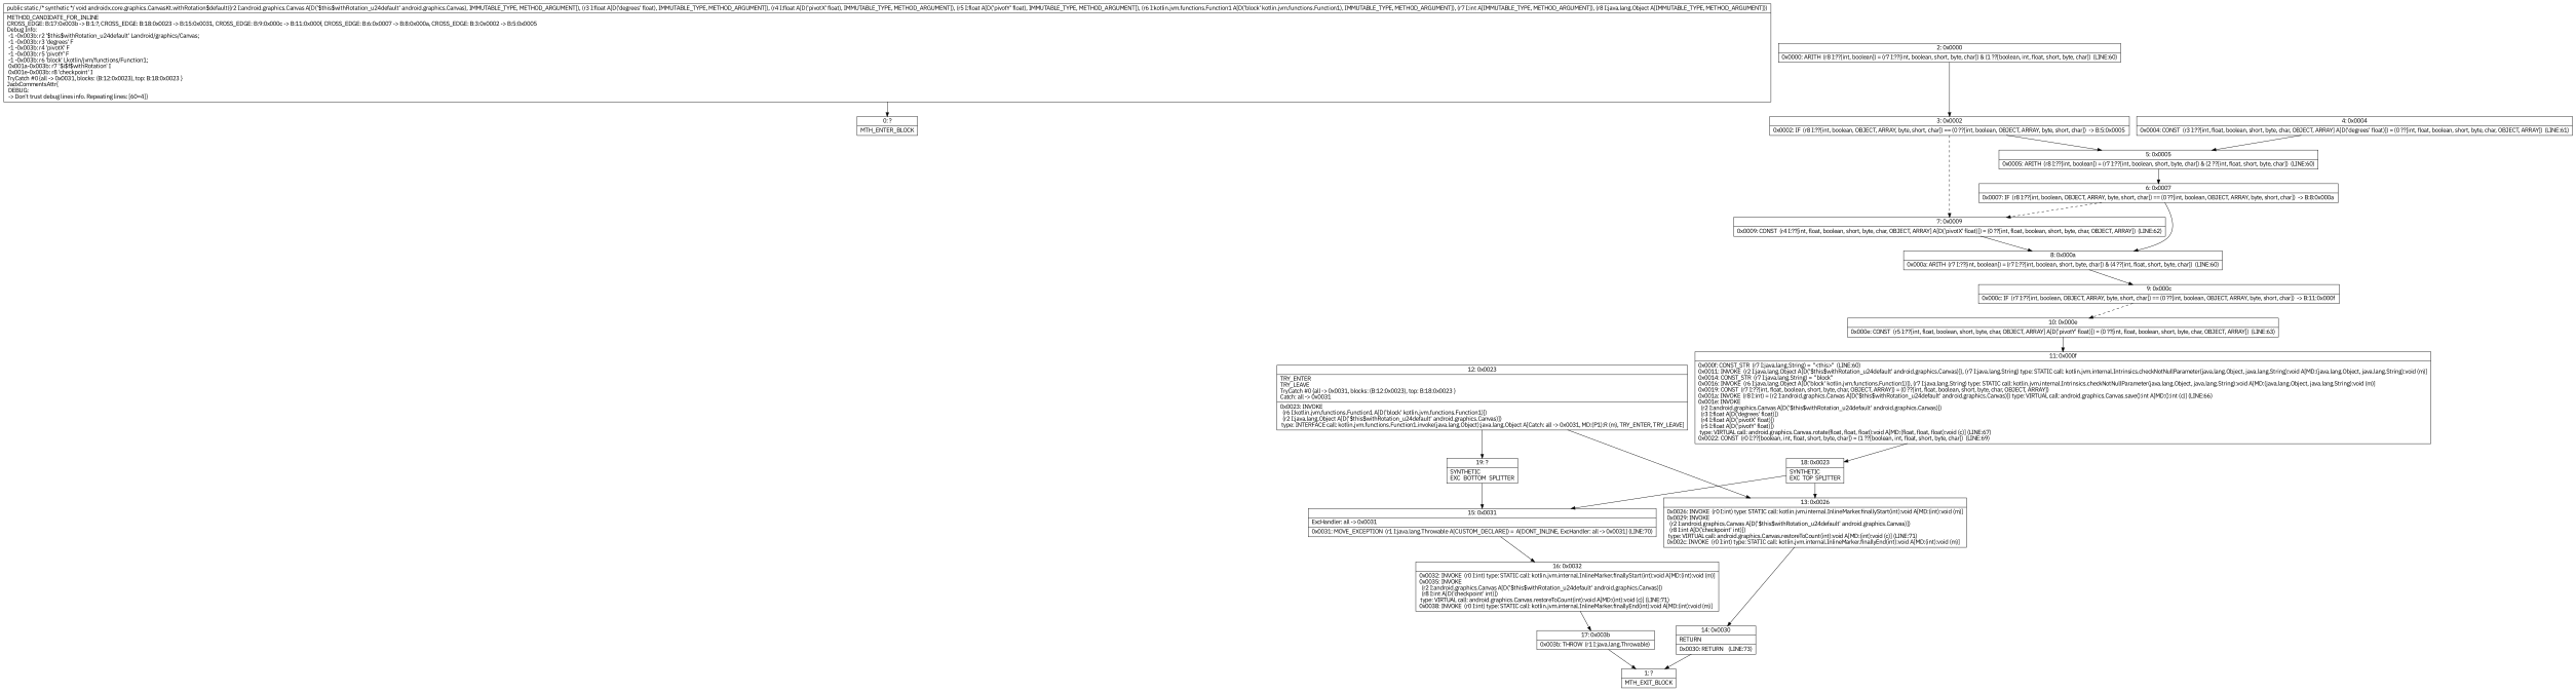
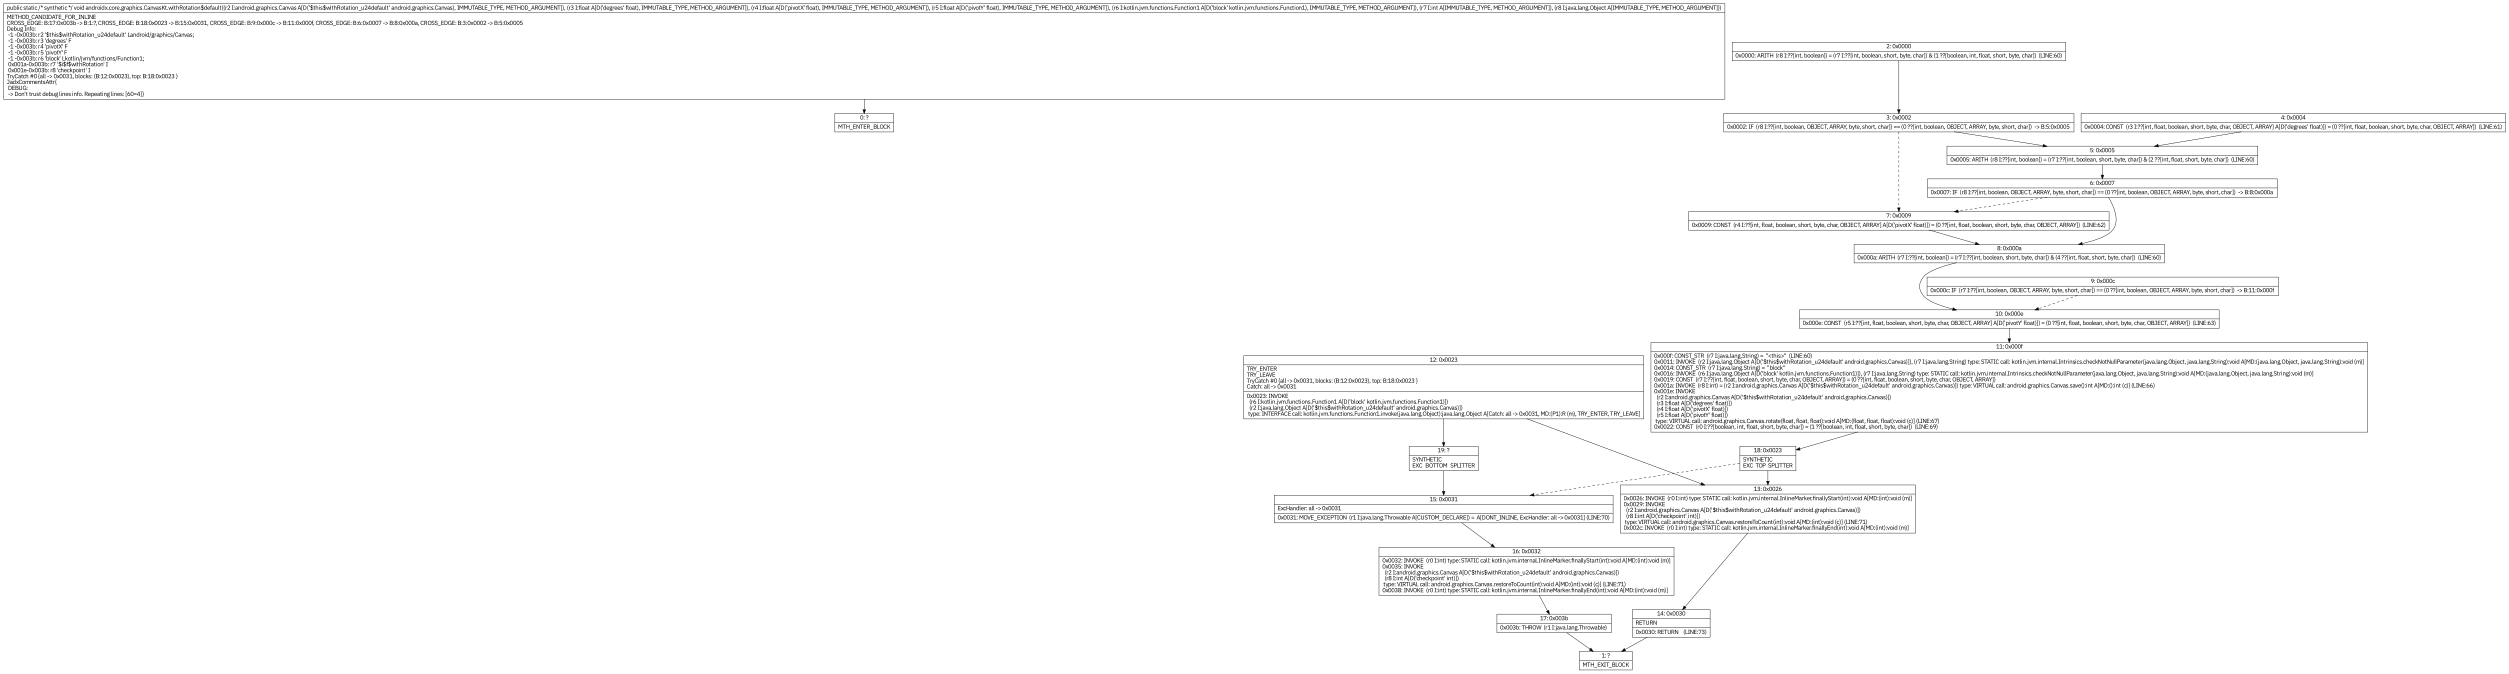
  digraph {
    fontname="IBM Plex Sans"
    node [fontname="IBM Plex Sans" shape=record]
    edge [fontname="IBM Plex Sans"]
    n1 [label="{0\:\ ?|MTH_ENTER_BLOCK\l}"]
    n2 [label="{2\:\ 0x0000|0x0000: ARITH  (r8 I:??[int, boolean]) = (r7 I:??[int, boolean, short, byte, char]) & (1 ??[boolean, int, float, short, byte, char])  (LINE:60)\l}"]
    n3 [label="{3\:\ 0x0002|0x0002: IF  (r8 I:??[int, boolean, OBJECT, ARRAY, byte, short, char]) == (0 ??[int, boolean, OBJECT, ARRAY, byte, short, char])  \-\> B:5:0x0005 \l}"]
    n4 [label="{5\:\ 0x0005|0x0005: ARITH  (r8 I:??[int, boolean]) = (r7 I:??[int, boolean, short, byte, char]) & (2 ??[int, float, short, byte, char])  (LINE:60)\l}"]
    n5 [label="{7\:\ 0x0009|0x0009: CONST  (r4 I:??[int, float, boolean, short, byte, char, OBJECT, ARRAY] A[D('pivotX' float)]) = (0 ??[int, float, boolean, short, byte, char, OBJECT, ARRAY])  (LINE:62)\l}"]
    n6 [label="{4\:\ 0x0004|0x0004: CONST  (r3 I:??[int, float, boolean, short, byte, char, OBJECT, ARRAY] A[D('degrees' float)]) = (0 ??[int, float, boolean, short, byte, char, OBJECT, ARRAY])  (LINE:61)\l}"]
    n7 [label="{6\:\ 0x0007|0x0007: IF  (r8 I:??[int, boolean, OBJECT, ARRAY, byte, short, char]) == (0 ??[int, boolean, OBJECT, ARRAY, byte, short, char])  \-\> B:8:0x000a \l}"]
    n8 [label="{8\:\ 0x000a|0x000a: ARITH  (r7 I:??[int, boolean]) = (r7 I:??[int, boolean, short, byte, char]) & (4 ??[int, float, short, byte, char])  (LINE:60)\l}"]
    n9 [label="{9\:\ 0x000c|0x000c: IF  (r7 I:??[int, boolean, OBJECT, ARRAY, byte, short, char]) == (0 ??[int, boolean, OBJECT, ARRAY, byte, short, char])  \-\> B:11:0x000f \l}"]
    n10 [label="{10\:\ 0x000e|0x000e: CONST  (r5 I:??[int, float, boolean, short, byte, char, OBJECT, ARRAY] A[D('pivotY' float)]) = (0 ??[int, float, boolean, short, byte, char, OBJECT, ARRAY])  (LINE:63)\l}"]
    n11 [label="{11\:\ 0x000f|0x000f: CONST_STR  (r7 I:java.lang.String) =  \"\<this\>\"  (LINE:60)\l0x0011: INVOKE  (r2 I:java.lang.Object A[D('$this$withRotation_u24default' android.graphics.Canvas)]), (r7 I:java.lang.String) type: STATIC call: kotlin.jvm.internal.Intrinsics.checkNotNullParameter(java.lang.Object, java.lang.String):void A[MD:(java.lang.Object, java.lang.String):void (m)]\l0x0014: CONST_STR  (r7 I:java.lang.String) =  \"block\" \l0x0016: INVOKE  (r6 I:java.lang.Object A[D('block' kotlin.jvm.functions.Function1)]), (r7 I:java.lang.String) type: STATIC call: kotlin.jvm.internal.Intrinsics.checkNotNullParameter(java.lang.Object, java.lang.String):void A[MD:(java.lang.Object, java.lang.String):void (m)]\l0x0019: CONST  (r7 I:??[int, float, boolean, short, byte, char, OBJECT, ARRAY]) = (0 ??[int, float, boolean, short, byte, char, OBJECT, ARRAY]) \l0x001a: INVOKE  (r8 I:int) = (r2 I:android.graphics.Canvas A[D('$this$withRotation_u24default' android.graphics.Canvas)]) type: VIRTUAL call: android.graphics.Canvas.save():int A[MD:():int (c)] (LINE:66)\l0x001e: INVOKE  \l  (r2 I:android.graphics.Canvas A[D('$this$withRotation_u24default' android.graphics.Canvas)])\l  (r3 I:float A[D('degrees' float)])\l  (r4 I:float A[D('pivotX' float)])\l  (r5 I:float A[D('pivotY' float)])\l type: VIRTUAL call: android.graphics.Canvas.rotate(float, float, float):void A[MD:(float, float, float):void (c)] (LINE:67)\l0x0022: CONST  (r0 I:??[boolean, int, float, short, byte, char]) = (1 ??[boolean, int, float, short, byte, char])  (LINE:69)\l}"]
    n12 [label="{18\:\ 0x0023|SYNTHETIC\lEXC_TOP_SPLITTER\l}"]
    n13 [label="{15\:\ 0x0031|ExcHandler: all \-\> 0x0031\l|0x0031: MOVE_EXCEPTION  (r1 I:java.lang.Throwable A[CUSTOM_DECLARE]) =  A[DONT_INLINE, ExcHandler: all \-\> 0x0031] (LINE:70)\l}"]
    n14 [label="{13\:\ 0x0026|0x0026: INVOKE  (r0 I:int) type: STATIC call: kotlin.jvm.internal.InlineMarker.finallyStart(int):void A[MD:(int):void (m)]\l0x0029: INVOKE  \l  (r2 I:android.graphics.Canvas A[D('$this$withRotation_u24default' android.graphics.Canvas)])\l  (r8 I:int A[D('checkpoint' int)])\l type: VIRTUAL call: android.graphics.Canvas.restoreToCount(int):void A[MD:(int):void (c)] (LINE:71)\l0x002c: INVOKE  (r0 I:int) type: STATIC call: kotlin.jvm.internal.InlineMarker.finallyEnd(int):void A[MD:(int):void (m)]\l}"]
    n15 [label="{12\:\ 0x0023|TRY_ENTER\lTRY_LEAVE\lTryCatch #0 \{all \-\> 0x0031, blocks: (B:12:0x0023), top: B:18:0x0023 \}\lCatch: all \-\> 0x0031\l|0x0023: INVOKE  \l  (r6 I:kotlin.jvm.functions.Function1 A[D('block' kotlin.jvm.functions.Function1)])\l  (r2 I:java.lang.Object A[D('$this$withRotation_u24default' android.graphics.Canvas)])\l type: INTERFACE call: kotlin.jvm.functions.Function1.invoke(java.lang.Object):java.lang.Object A[Catch: all \-\> 0x0031, MD:(P1):R (m), TRY_ENTER, TRY_LEAVE]\l}"]
    n16 [label="{19\:\ ?|SYNTHETIC\lEXC_BOTTOM_SPLITTER\l}"]
    n17 [label="{16\:\ 0x0032|0x0032: INVOKE  (r0 I:int) type: STATIC call: kotlin.jvm.internal.InlineMarker.finallyStart(int):void A[MD:(int):void (m)]\l0x0035: INVOKE  \l  (r2 I:android.graphics.Canvas A[D('$this$withRotation_u24default' android.graphics.Canvas)])\l  (r8 I:int A[D('checkpoint' int)])\l type: VIRTUAL call: android.graphics.Canvas.restoreToCount(int):void A[MD:(int):void (c)] (LINE:71)\l0x0038: INVOKE  (r0 I:int) type: STATIC call: kotlin.jvm.internal.InlineMarker.finallyEnd(int):void A[MD:(int):void (m)]\l}"]
    n18 [label="{14\:\ 0x0030|RETURN\l|0x0030: RETURN    (LINE:73)\l}"]
    n19 [label="{1\:\ ?|MTH_EXIT_BLOCK\l}"]
    n20 [label="{17\:\ 0x003b|0x003b: THROW  (r1 I:java.lang.Throwable) \l}"]
    n21 [label="{public static \/* synthetic *\/ void androidx.core.graphics.CanvasKt.withRotation$default((r2 I:android.graphics.Canvas A[D('$this$withRotation_u24default' android.graphics.Canvas), IMMUTABLE_TYPE, METHOD_ARGUMENT]), (r3 I:float A[D('degrees' float), IMMUTABLE_TYPE, METHOD_ARGUMENT]), (r4 I:float A[D('pivotX' float), IMMUTABLE_TYPE, METHOD_ARGUMENT]), (r5 I:float A[D('pivotY' float), IMMUTABLE_TYPE, METHOD_ARGUMENT]), (r6 I:kotlin.jvm.functions.Function1 A[D('block' kotlin.jvm.functions.Function1), IMMUTABLE_TYPE, METHOD_ARGUMENT]), (r7 I:int A[IMMUTABLE_TYPE, METHOD_ARGUMENT]), (r8 I:java.lang.Object A[IMMUTABLE_TYPE, METHOD_ARGUMENT]))  | METHOD_CANDIDATE_FOR_INLINE\lCROSS_EDGE: B:17:0x003b \-\> B:1:?, CROSS_EDGE: B:18:0x0023 \-\> B:15:0x0031, CROSS_EDGE: B:9:0x000c \-\> B:11:0x000f, CROSS_EDGE: B:6:0x0007 \-\> B:8:0x000a, CROSS_EDGE: B:3:0x0002 \-\> B:5:0x0005\lDebug Info:\l  \-1 \-0x003b: r2 '$this$withRotation_u24default' Landroid\/graphics\/Canvas;\l  \-1 \-0x003b: r3 'degrees' F\l  \-1 \-0x003b: r4 'pivotX' F\l  \-1 \-0x003b: r5 'pivotY' F\l  \-1 \-0x003b: r6 'block' Lkotlin\/jvm\/functions\/Function1;\l  0x001a\-0x003b: r7 '$i$f$withRotation' I\l  0x001e\-0x003b: r8 'checkpoint' I\lTryCatch #0 \{all \-\> 0x0031, blocks: (B:12:0x0023), top: B:18:0x0023 \}\lJadxCommentsAttr\{\l DEBUG: \l \-\> Don't trust debug lines info. Repeating lines: [60=4]\}\l}"]
    n2 -> n3
    n3 -> n4
    n3 -> n5 [style=dashed]
    n4 -> n7
    n5 -> n8
    n6 -> n4
    n7 -> n5 [style=dashed]
    n7 -> n8
-   n8 -> n9
+   n8 -> n10
    n9 -> n10 [style=dashed]
    n10 -> n11
    n11 -> n12
-   n12 -> n13
+   n12 -> n13 [style=dashed]
    n12 -> n14
    n13 -> n17
    n14 -> n18
    n15 -> n14
    n15 -> n16
    n16 -> n13
    n17 -> n20
    n18 -> n19
    n20 -> n19
    n21 -> n1
  }
